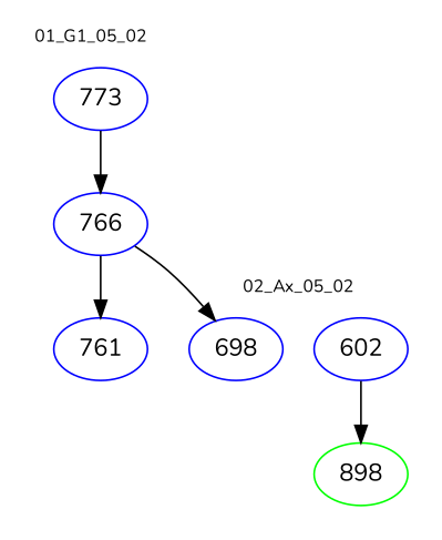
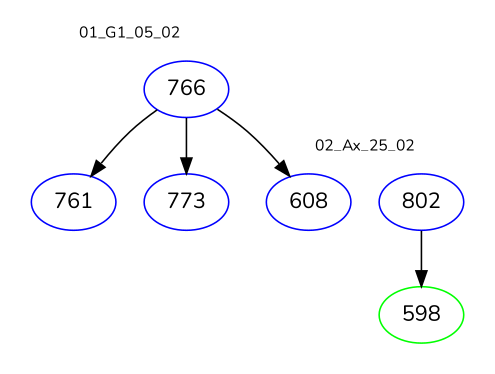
  digraph {
    fontname=Nunito
    node [color=blue fontname=Nunito]
    edge [color=black fontname=Nunito]
-   n1 [label=602]
-   n2 [color=green label=898]
-   n3 [label=698]
+   n1 [label=802]
+   n2 [color=green label=598]
+   n3 [label=608]
    n4 [label=766]
    n5 [label=761]
    n6 [label=773]
    subgraph cluster_1 {
      color=white
      fontsize=10
-     label="02_Ax_05_02"
+     label="02_Ax_25_02"
      n1
      n2
      n3
    }
    subgraph cluster_2 {
      color=white
      fontsize=10
      label="01_G1_05_02"
      n4
      n5
      n6
    }
    n1 -> n2
    n4 -> n3
    n4 -> n5
-   n6 -> n4
+   n4 -> n6
  }
